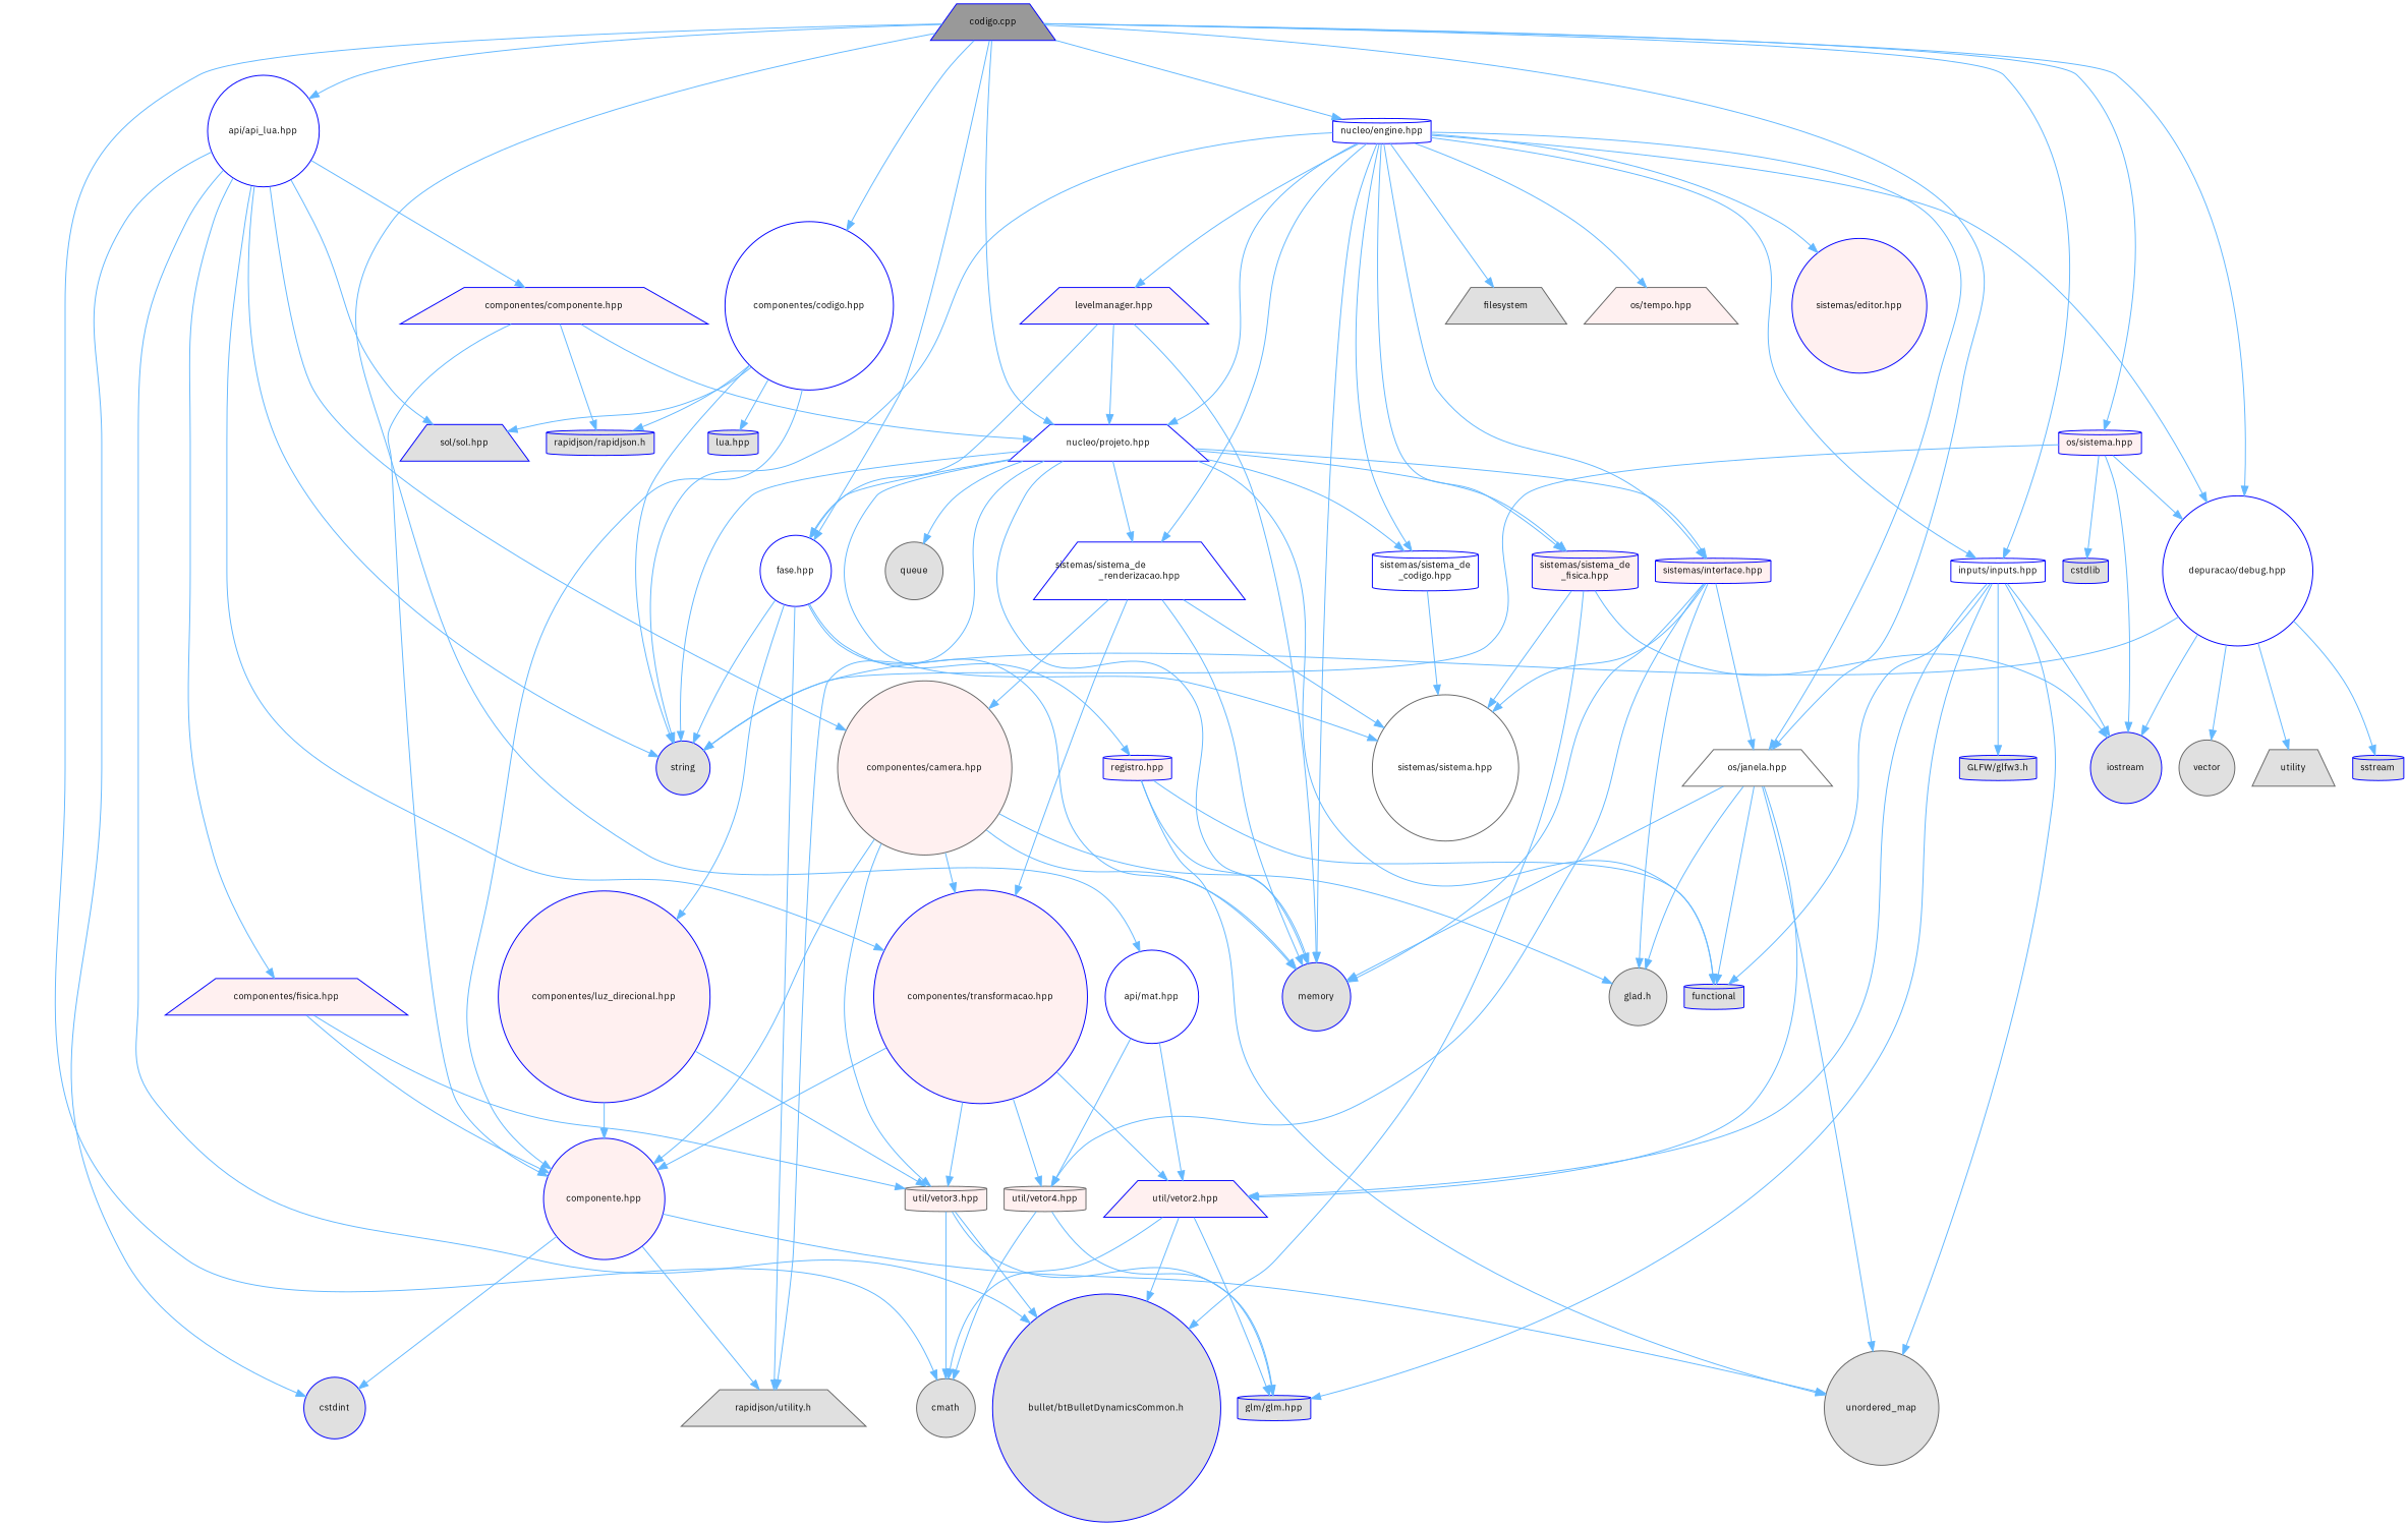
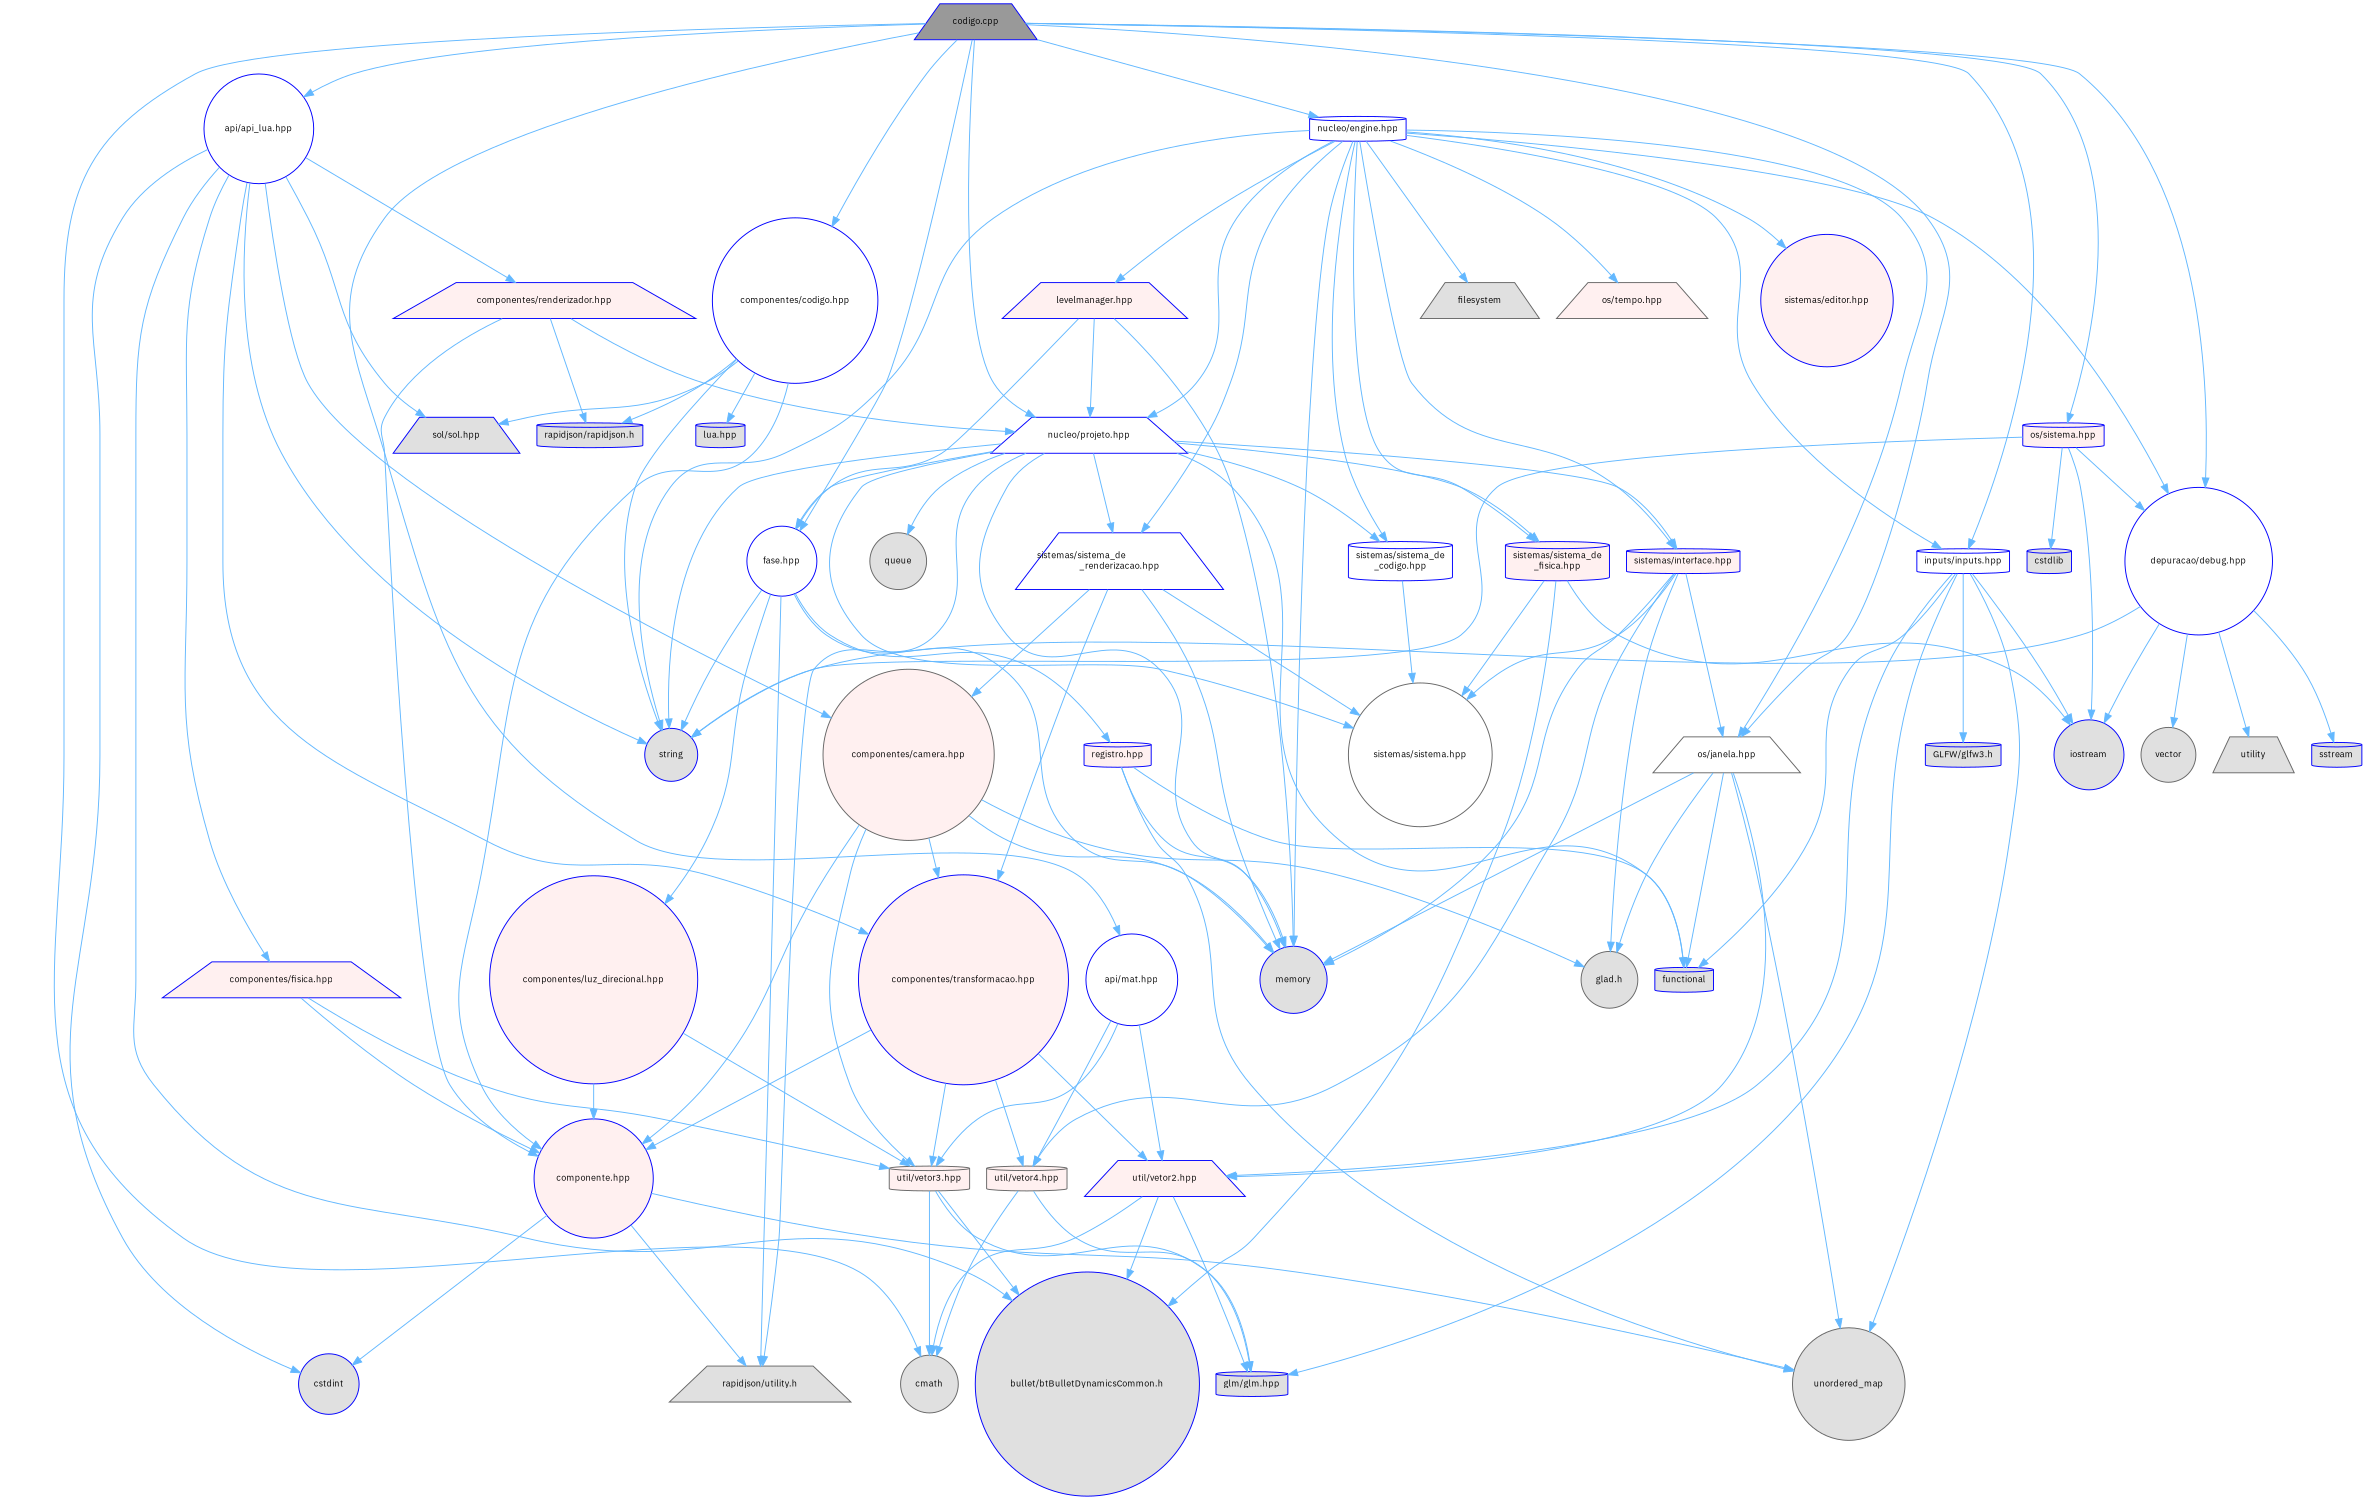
  digraph {
    fontname="IBM Plex Sans"
    node [color=blue fillcolor="#E0E0E0" fontname="IBM Plex Sans" fontsize=10 shape=circle style=filled]
    edge [color=steelblue1 fontname="IBM Plex Sans" fontsize=10 labelfontname=Helvetica labelfontsize=10 style=solid]
    n1 [fillcolor=grey60 fontcolor=black height=0.2 label="codigo.cpp" shape=trapezium width=0.4]
    n2 [fillcolor=white height=0.2 label="api/api_lua.hpp" width=0.4]
    n3 [color=gray40 height=0.2 label=cmath width=0.4]
    n4 [fillcolor=white height=0.2 label="nucleo/projeto.hpp" shape=trapezium width=0.4]
    n5 [fillcolor=white height=0.2 label="fase.hpp" width=0.4]
    n6 [color=gray40 fillcolor=white height=0.2 label="os/janela.hpp" shape=trapezium width=0.4]
    n7 [fillcolor=white height=0.2 label="componentes/codigo.hpp" width=0.4]
    n8 [fillcolor=white height=0.2 label="api/mat.hpp" width=0.4]
    n9 [fillcolor=white height=0.2 label="inputs/inputs.hpp" shape=cylinder width=0.4]
    n10 [fillcolor=white height=0.2 label="nucleo/engine.hpp" shape=cylinder width=0.4]
    n11 [fillcolor=white height=0.2 label="depuracao/debug.hpp" width=0.4]
    n12 [fillcolor="#FFF0F0" height=0.2 label="os/sistema.hpp" shape=cylinder width=0.4]
    n13 [height=0.2 label=string width=0.4]
    n14 [height=0.2 label=cstdint width=0.4]
    n15 [height=0.2 label="bullet/btBulletDynamicsCommon.h" width=0.4]
    n16 [height=0.2 label="sol/sol.hpp" shape=trapezium width=0.4]
    n17 [fillcolor="#FFF0F0" height=0.2 label="componentes/fisica.hpp" shape=trapezium width=0.4]
-   n18 [fillcolor="#FFF0F0" height=0.2 label="componentes/componente.hpp" shape=trapezium width=0.4]
+   n18 [fillcolor="#FFF0F0" height=0.2 label="componentes/renderizador.hpp" shape=trapezium width=0.4]
    n19 [color=gray40 fillcolor="#FFF0F0" height=0.2 label="componentes/camera.hpp" width=0.4]
    n20 [fillcolor="#FFF0F0" height=0.2 label="componentes/transformacao.hpp" width=0.4]
    n21 [color=gray40 height=0.2 label="rapidjson/utility.h" shape=trapezium width=0.4]
    n22 [color=gray40 height=0.2 label=queue width=0.4]
    n23 [height=0.2 label=functional shape=cylinder width=0.4]
    n24 [height=0.2 label=memory width=0.4]
    n25 [color=gray40 fillcolor=white height=0.2 label="sistemas/sistema.hpp" width=0.4]
    n26 [fillcolor="#FFF0F0" height=0.2 label="sistemas/sistema_de\l_fisica.hpp" shape=cylinder width=0.4]
    n27 [fillcolor=white height=0.2 label="sistemas/sistema_de\l_renderizacao.hpp" shape=trapezium width=0.4]
    n28 [fillcolor=white height=0.2 label="sistemas/sistema_de\l_codigo.hpp" shape=cylinder width=0.4]
    n29 [fillcolor="#FFF0F0" height=0.2 label="sistemas/interface.hpp" shape=cylinder width=0.4]
    n30 [fillcolor="#FFF0F0" height=0.2 label="registro.hpp" shape=cylinder width=0.4]
    n31 [fillcolor="#FFF0F0" height=0.2 label="componentes/luz_direcional.hpp" width=0.4]
    n32 [color=gray40 height=0.2 label=unordered_map width=0.4]
    n33 [color=gray40 height=0.2 label="glad.h" width=0.4]
    n34 [fillcolor="#FFF0F0" height=0.2 label="util/vetor2.hpp" shape=trapezium width=0.4]
    n35 [fillcolor="#FFF0F0" height=0.2 label="componente.hpp" width=0.4]
    n36 [height=0.2 label="rapidjson/rapidjson.h" shape=cylinder width=0.4]
    n37 [height=0.2 label="lua.hpp" shape=cylinder width=0.4]
    n38 [color=gray40 fillcolor="#FFF0F0" height=0.2 label="util/vetor3.hpp" shape=cylinder width=0.4]
    n39 [color=gray40 fillcolor="#FFF0F0" height=0.2 label="util/vetor4.hpp" shape=cylinder width=0.4]
    n40 [height=0.2 label="glm/glm.hpp" shape=cylinder width=0.4]
    n41 [height=0.2 label=iostream width=0.4]
    n42 [height=0.2 label="GLFW/glfw3.h" shape=cylinder width=0.4]
    n43 [color=gray40 height=0.2 label=filesystem shape=trapezium width=0.4]
    n44 [color=gray40 fillcolor="#FFF0F0" height=0.2 label="os/tempo.hpp" shape=trapezium width=0.4]
    n45 [fillcolor="#FFF0F0" height=0.2 label="levelmanager.hpp" shape=trapezium width=0.4]
    n46 [fillcolor="#FFF0F0" height=0.2 label="sistemas/editor.hpp" width=0.4]
    n47 [color=gray40 height=0.2 label=vector width=0.4]
    n48 [color=gray40 height=0.2 label=utility shape=trapezium width=0.4]
    n49 [height=0.2 label=sstream shape=cylinder width=0.4]
    n50 [height=0.2 label=cstdlib shape=cylinder width=0.4]
    n1 -> n2
    n1 -> n3
    n1 -> n4
    n1 -> n5
    n1 -> n6
    n1 -> n7
    n1 -> n8
    n1 -> n9
    n1 -> n10
    n1 -> n11
    n1 -> n12
    n2 -> n13
    n2 -> n14
    n2 -> n15
    n2 -> n16
    n2 -> n17
    n2 -> n18
    n2 -> n19
    n2 -> n20
    n4 -> n5
    n4 -> n13
    n4 -> n21
    n4 -> n22
    n4 -> n23
    n4 -> n24
    n4 -> n25
    n4 -> n26
    n4 -> n27
    n4 -> n28
    n4 -> n29
    n5 -> n13
    n5 -> n21
    n5 -> n24
    n5 -> n30
    n5 -> n31
    n6 -> n23
    n6 -> n24
    n6 -> n32
    n6 -> n33
    n6 -> n34
    n7 -> n13
    n7 -> n16
    n7 -> n35
    n7 -> n36
    n7 -> n37
    n8 -> n34
+   n8 -> n38
    n8 -> n39
    n9 -> n23
    n9 -> n32
    n9 -> n34
    n9 -> n40
    n9 -> n41
    n9 -> n42
    n10 -> n4
    n10 -> n6
    n10 -> n9
    n10 -> n11
    n10 -> n13
    n10 -> n24
    n10 -> n26
    n10 -> n27
    n10 -> n28
    n10 -> n29
    n10 -> n43
    n10 -> n44
    n10 -> n45
    n10 -> n46
    n11 -> n13
    n11 -> n41
    n11 -> n47
    n11 -> n48
    n11 -> n49
    n12 -> n11
    n12 -> n13
    n12 -> n41
    n12 -> n50
    n17 -> n35
    n17 -> n38
    n18 -> n4
    n18 -> n35
    n18 -> n36
    n19 -> n20
    n19 -> n24
    n19 -> n33
    n19 -> n35
    n19 -> n38
    n20 -> n34
    n20 -> n35
    n20 -> n38
    n20 -> n39
    n26 -> n15
    n26 -> n25
    n26 -> n41
    n27 -> n19
    n27 -> n20
    n27 -> n24
    n27 -> n25
    n28 -> n25
    n29 -> n6
    n29 -> n24
    n29 -> n25
    n29 -> n33
    n29 -> n39
    n30 -> n23
    n30 -> n24
    n30 -> n32
    n31 -> n35
    n31 -> n38
    n34 -> n3
    n34 -> n15
    n34 -> n40
    n35 -> n14
    n35 -> n21
    n35 -> n32
    n38 -> n3
    n38 -> n15
    n38 -> n40
    n39 -> n3
    n39 -> n40
    n45 -> n4
    n45 -> n5
    n45 -> n24
  }
